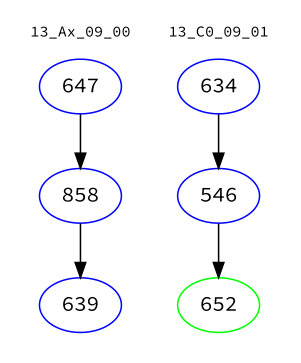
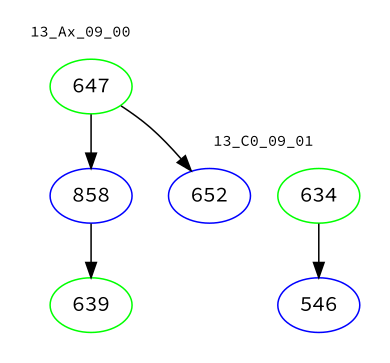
  digraph {
    fontname="Source Code Pro"
    node [color=green fontname="Source Code Pro"]
    edge [color=black fontname="Source Code Pro"]
-   n1 [color=blue label=647]
+   n1 [label=647]
    n2 [color=blue label=858]
-   n3 [color=blue label=639]
-   n4 [color=blue label=634]
+   n3 [label=639]
+   n4 [label=634]
    n5 [color=blue label=546]
-   n6 [label=652]
+   n6 [color=blue label=652]
    subgraph cluster_1 {
      color=white
      fontsize=10
      label="13_Ax_09_00"
      n1
      n2
      n3
    }
    subgraph cluster_2 {
      color=white
      fontsize=10
      label="13_C0_09_01"
      n4
      n5
      n6
    }
    n1 -> n2
    n2 -> n3
    n4 -> n5
-   n5 -> n6
+   n1 -> n6
  }
